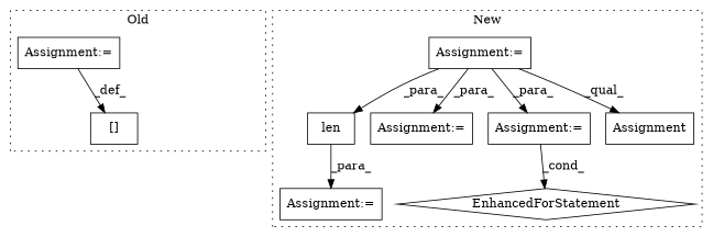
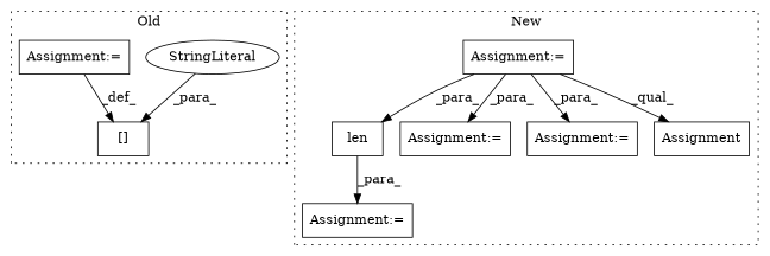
  digraph {
    node [a=7 l=7 s="12389,12471" shape=box]
    n1 [a=2 l="11,1" label="[]" s="11744,11762"]
+   n2 [a=45 label=StringLiteral s=11755 shape=ellipse]
    n3 [l=1 label="Assignment:=" s=11763]
    n4 [a=32 l="4,1" label=len s="13167,13185"]
    n5 [l="53,2" label="Assignment:=" s="13098,13187"]
    n6 [label="Assignment:=" s=12051]
    n7 [l="63,2" label="Assignment:=" s="12175,12274"]
    n8 [l="57,2" label="Assignment:="]
    n9 [a=22 l=14 label=Assignment s=12799]
-   n10 [a=70 l="57,2" label=EnhancedForStatement shape=diamond]
    subgraph cluster_1 {
      label=Old
      style=dotted
      n1
+     n2
      n3
    }
    subgraph cluster_2 {
      label=New
      style=dotted
      n4
      n5
      n6
      n7
      n8
      n9
-     n10
    }
+   n2 -> n1 [label=_para_]
    n3 -> n1 [label=_def_]
    n4 -> n5 [label=_para_]
    n6 -> n4 [label=_para_]
    n6 -> n7 [label=_para_]
    n6 -> n8 [label=_para_]
    n6 -> n9 [label=_qual_]
-   n8 -> n10 [label=_cond_]
  }
